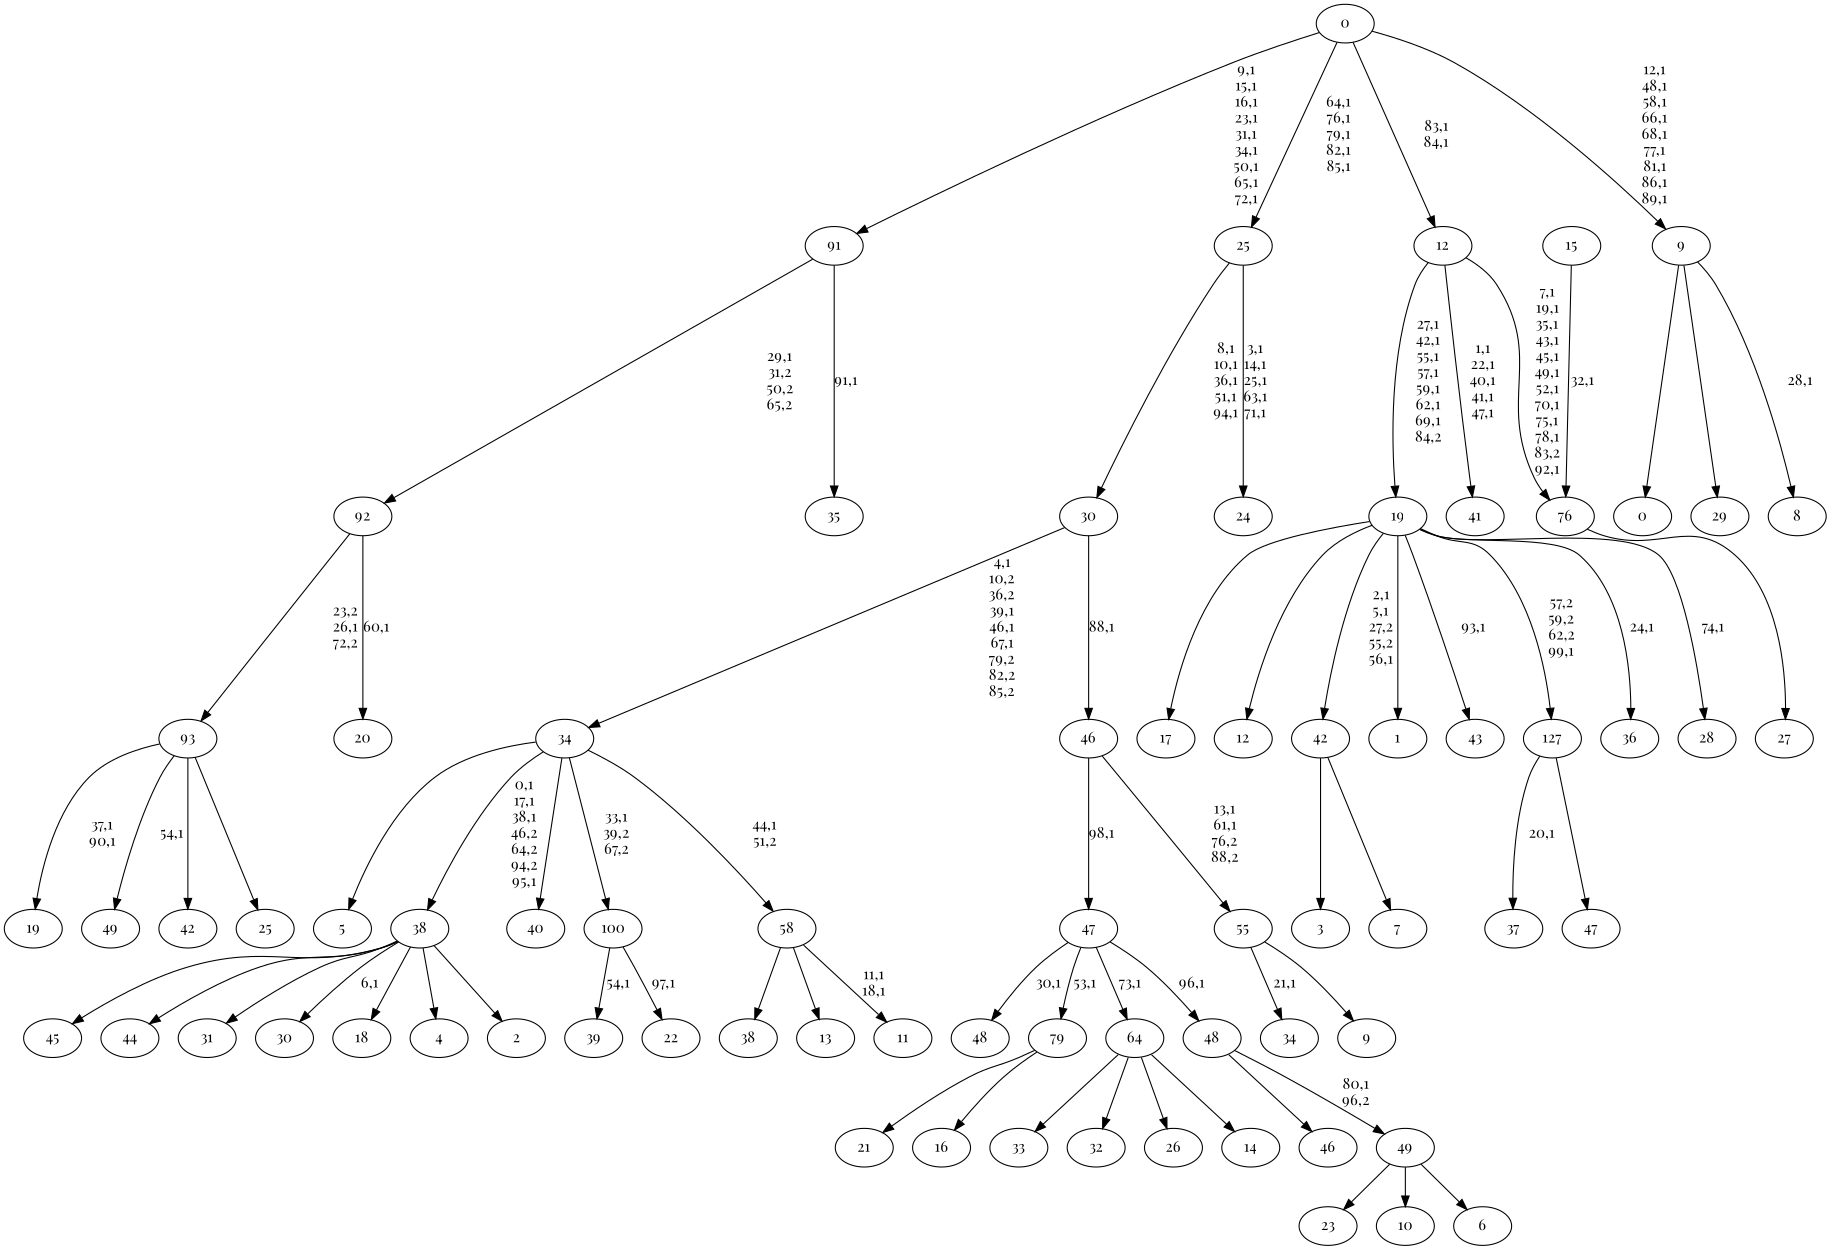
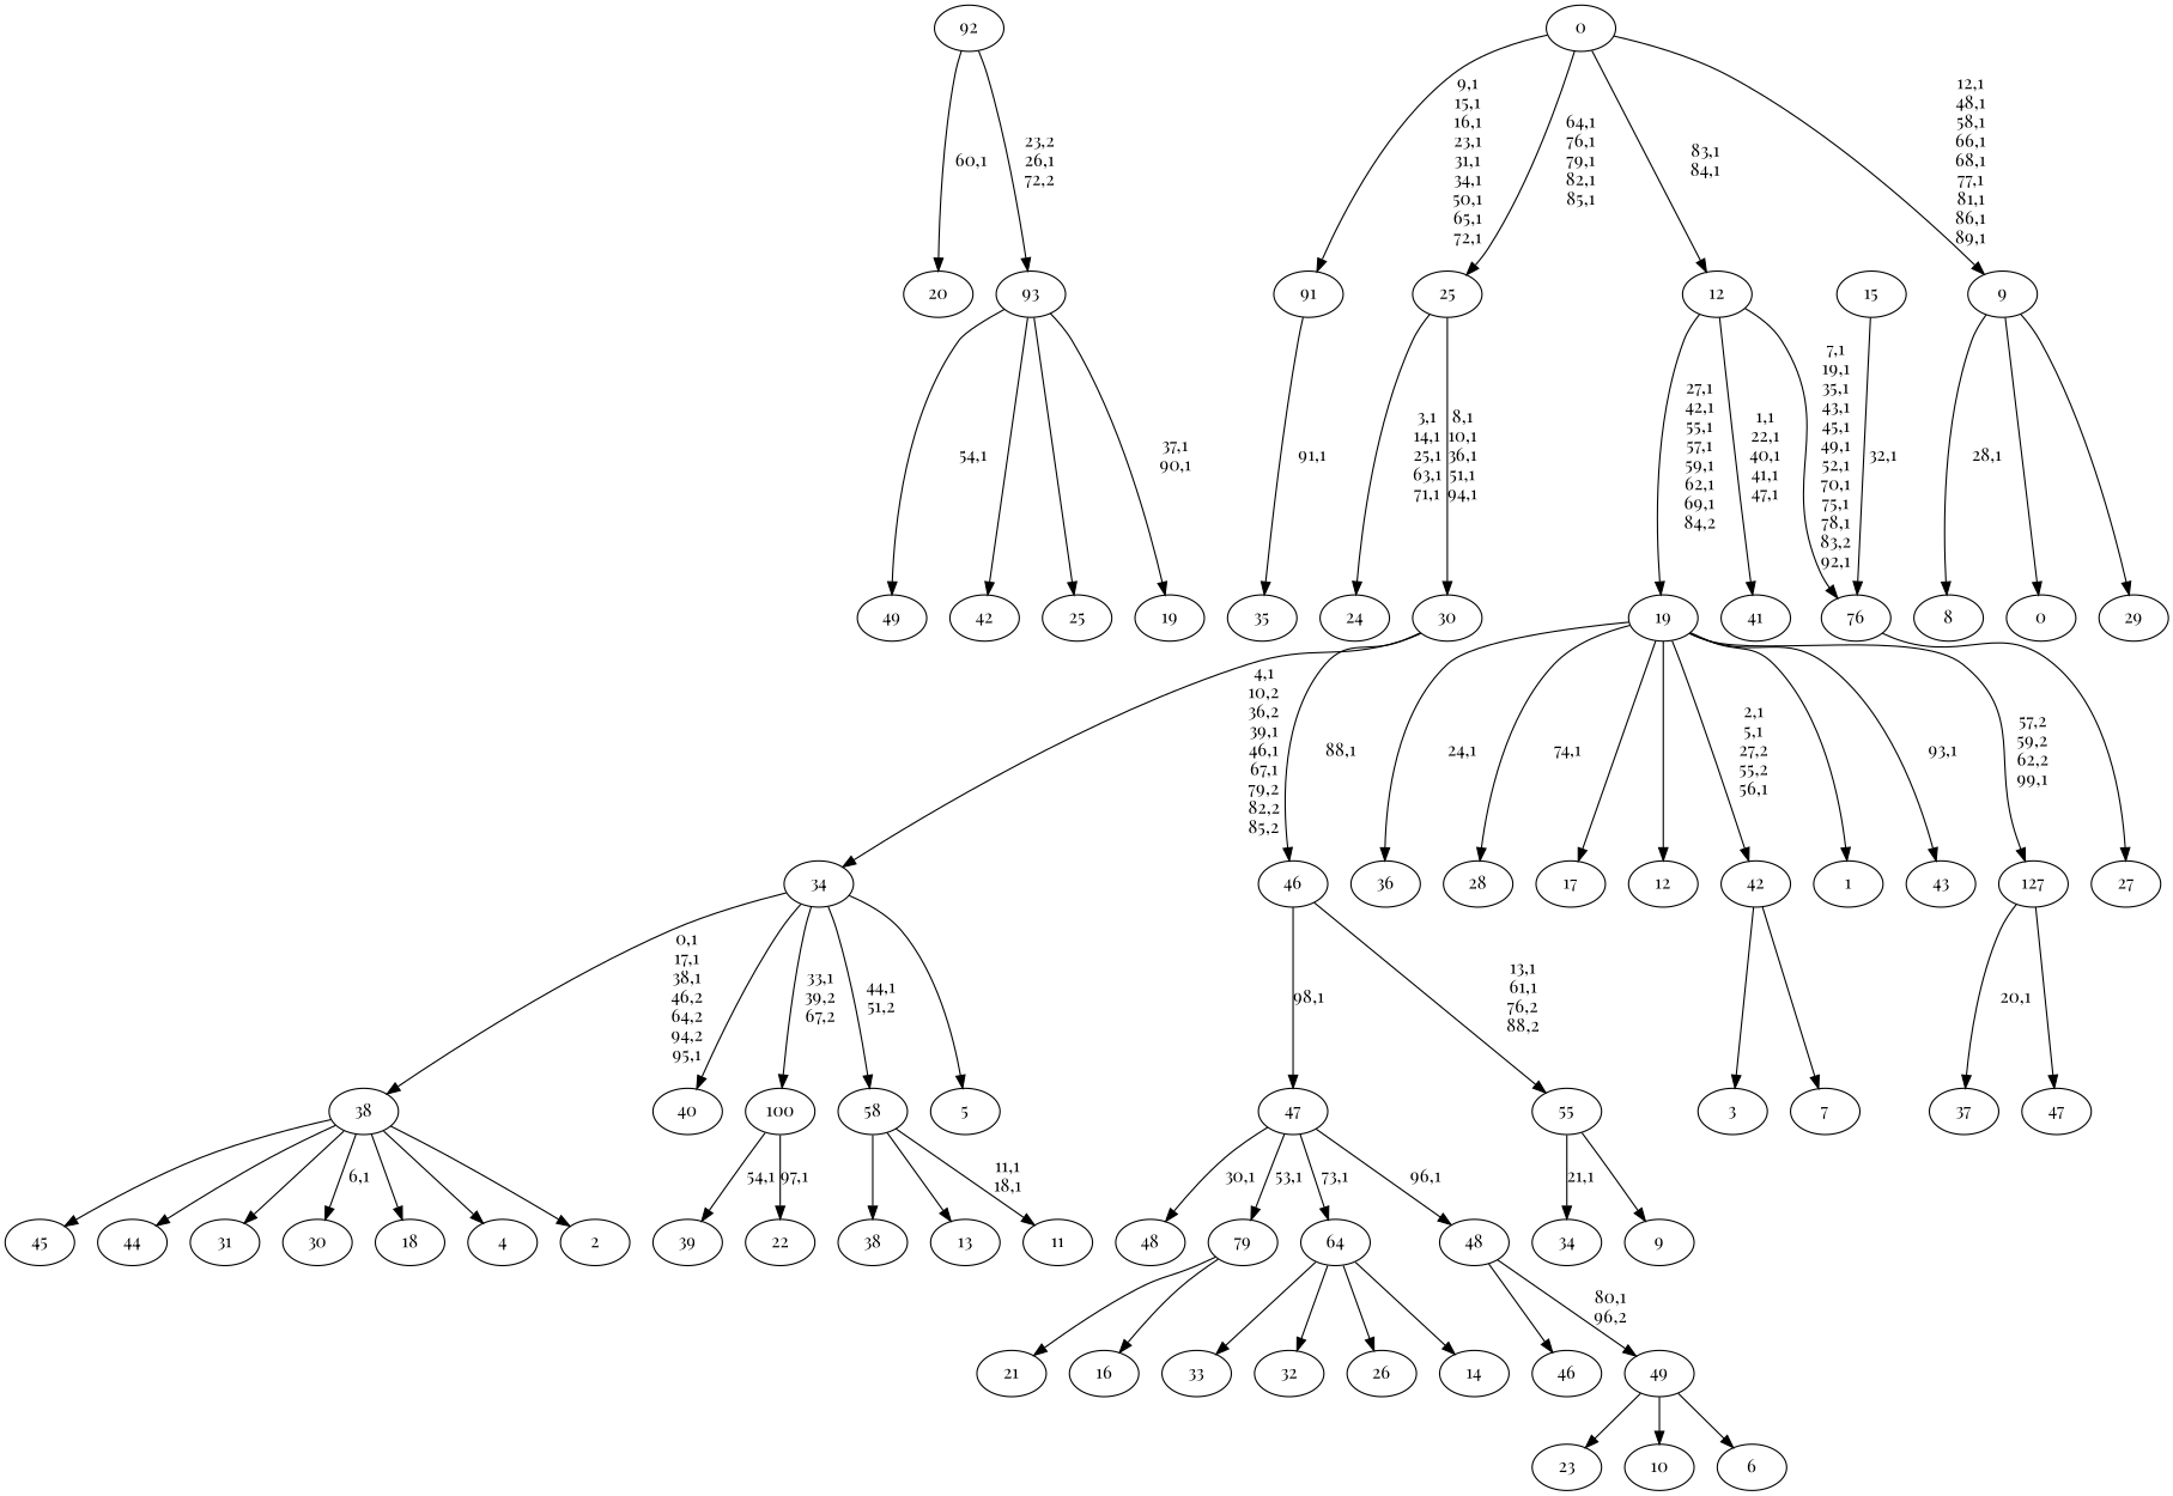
  digraph {
    fontname="Playfair Display"
    node [fontname="Playfair Display"]
    edge [fontname="Playfair Display"]
    n1 [label=49]
    n2 [label=48]
    n3 [label=47]
    n4 [label=46]
    n5 [label=45]
    n6 [label=44]
    n7 [label=43]
    n8 [label=42]
    n9 [label=41]
    n10 [label=40]
    n11 [label=39]
    n12 [label=38]
    n13 [label=37]
    127
    n15 [label=36]
    n16 [label=35]
    n17 [label=34]
    n18 [label=33]
    n19 [label=32]
    n20 [label=31]
    n21 [label=30]
    n22 [label=29]
    n23 [label=28]
    n24 [label=27]
    n25 [label=26]
    n26 [label=25]
    n27 [label=24]
    n28 [label=23]
    n29 [label=22]
    100
    n31 [label=21]
    n32 [label=20]
    n33 [label=19]
    93
    92
    91
    n37 [label=18]
    n38 [label=17]
    n39 [label=16]
    79
    n41 [label=15]
    76
    n43 [label=14]
    64
    n45 [label=13]
    n46 [label=12]
    n47 [label=11]
    58
    n49 [label=10]
    n50 [label=9]
    55
    n52 [label=8]
    n53 [label=7]
    n54 [label=6]
    49
    48
    47
    46
    n59 [label=5]
    n60 [label=4]
    n61 [label=3]
    42
    n63 [label=2]
    38
    34
    30
    25
    n68 [label=1]
    19
    12
    n71 [label=0]
    9
    0
    127 -> n3
    127 -> n13 [label="20,1"]
    100 -> n11 [label="54,1"]
    100 -> n29 [label="97,1"]
    93 -> n1 [label="54,1"]
    93 -> n8
    93 -> n26
    93 -> n33 [label="37,1\n90,1"]
    92 -> n32 [label="60,1"]
    92 -> 93 [label="23,2\n26,1\n72,2"]
    91 -> n16 [label="91,1"]
-   91 -> 92 [label="29,1\n31,2\n50,2\n65,2"]
    79 -> n31
    79 -> n39
    n41 -> 76 [label="32,1"]
    76 -> n24
    64 -> n18
    64 -> n19
    64 -> n25
    64 -> n43
    58 -> n12
    58 -> n45
    58 -> n47 [label="11,1\n18,1"]
    55 -> n17 [label="21,1"]
    55 -> n50
    49 -> n28
    49 -> n49
    49 -> n54
    48 -> n4
    48 -> 49 [label="80,1\n96,2"]
    47 -> n2 [label="30,1"]
    47 -> 79 [label="53,1"]
    47 -> 64 [label="73,1"]
    47 -> 48 [label="96,1"]
    46 -> 55 [label="13,1\n61,1\n76,2\n88,2"]
    46 -> 47 [label="98,1"]
    42 -> n53
    42 -> n61
    38 -> n5
    38 -> n6
    38 -> n20
    38 -> n21 [label="6,1"]
    38 -> n37
    38 -> n60
    38 -> n63
    34 -> n10
    34 -> 100 [label="33,1\n39,2\n67,2"]
    34 -> 58 [label="44,1\n51,2"]
    34 -> n59
    34 -> 38 [label="0,1\n17,1\n38,1\n46,2\n64,2\n94,2\n95,1"]
    30 -> 46 [label="88,1"]
    30 -> 34 [label="4,1\n10,2\n36,2\n39,1\n46,1\n67,1\n79,2\n82,2\n85,2"]
    25 -> n27 [label="3,1\n14,1\n25,1\n63,1\n71,1"]
    25 -> 30 [label="8,1\n10,1\n36,1\n51,1\n94,1"]
    19 -> n7 [label="93,1"]
    19 -> 127 [label="57,2\n59,2\n62,2\n99,1"]
    19 -> n15 [label="24,1"]
    19 -> n23 [label="74,1"]
    19 -> n38
    19 -> n46
    19 -> 42 [label="2,1\n5,1\n27,2\n55,2\n56,1"]
    19 -> n68
    12 -> n9 [label="1,1\n22,1\n40,1\n41,1\n47,1"]
    12 -> 76 [label="7,1\n19,1\n35,1\n43,1\n45,1\n49,1\n52,1\n70,1\n75,1\n78,1\n83,2\n92,1"]
    12 -> 19 [label="27,1\n42,1\n55,1\n57,1\n59,1\n62,1\n69,1\n84,2"]
    9 -> n22
    9 -> n52 [label="28,1"]
    9 -> n71
    0 -> 91 [label="9,1\n15,1\n16,1\n23,1\n31,1\n34,1\n50,1\n65,1\n72,1"]
    0 -> 25 [label="64,1\n76,1\n79,1\n82,1\n85,1"]
    0 -> 12 [label="83,1\n84,1"]
    0 -> 9 [label="12,1\n48,1\n58,1\n66,1\n68,1\n77,1\n81,1\n86,1\n89,1"]
  }
